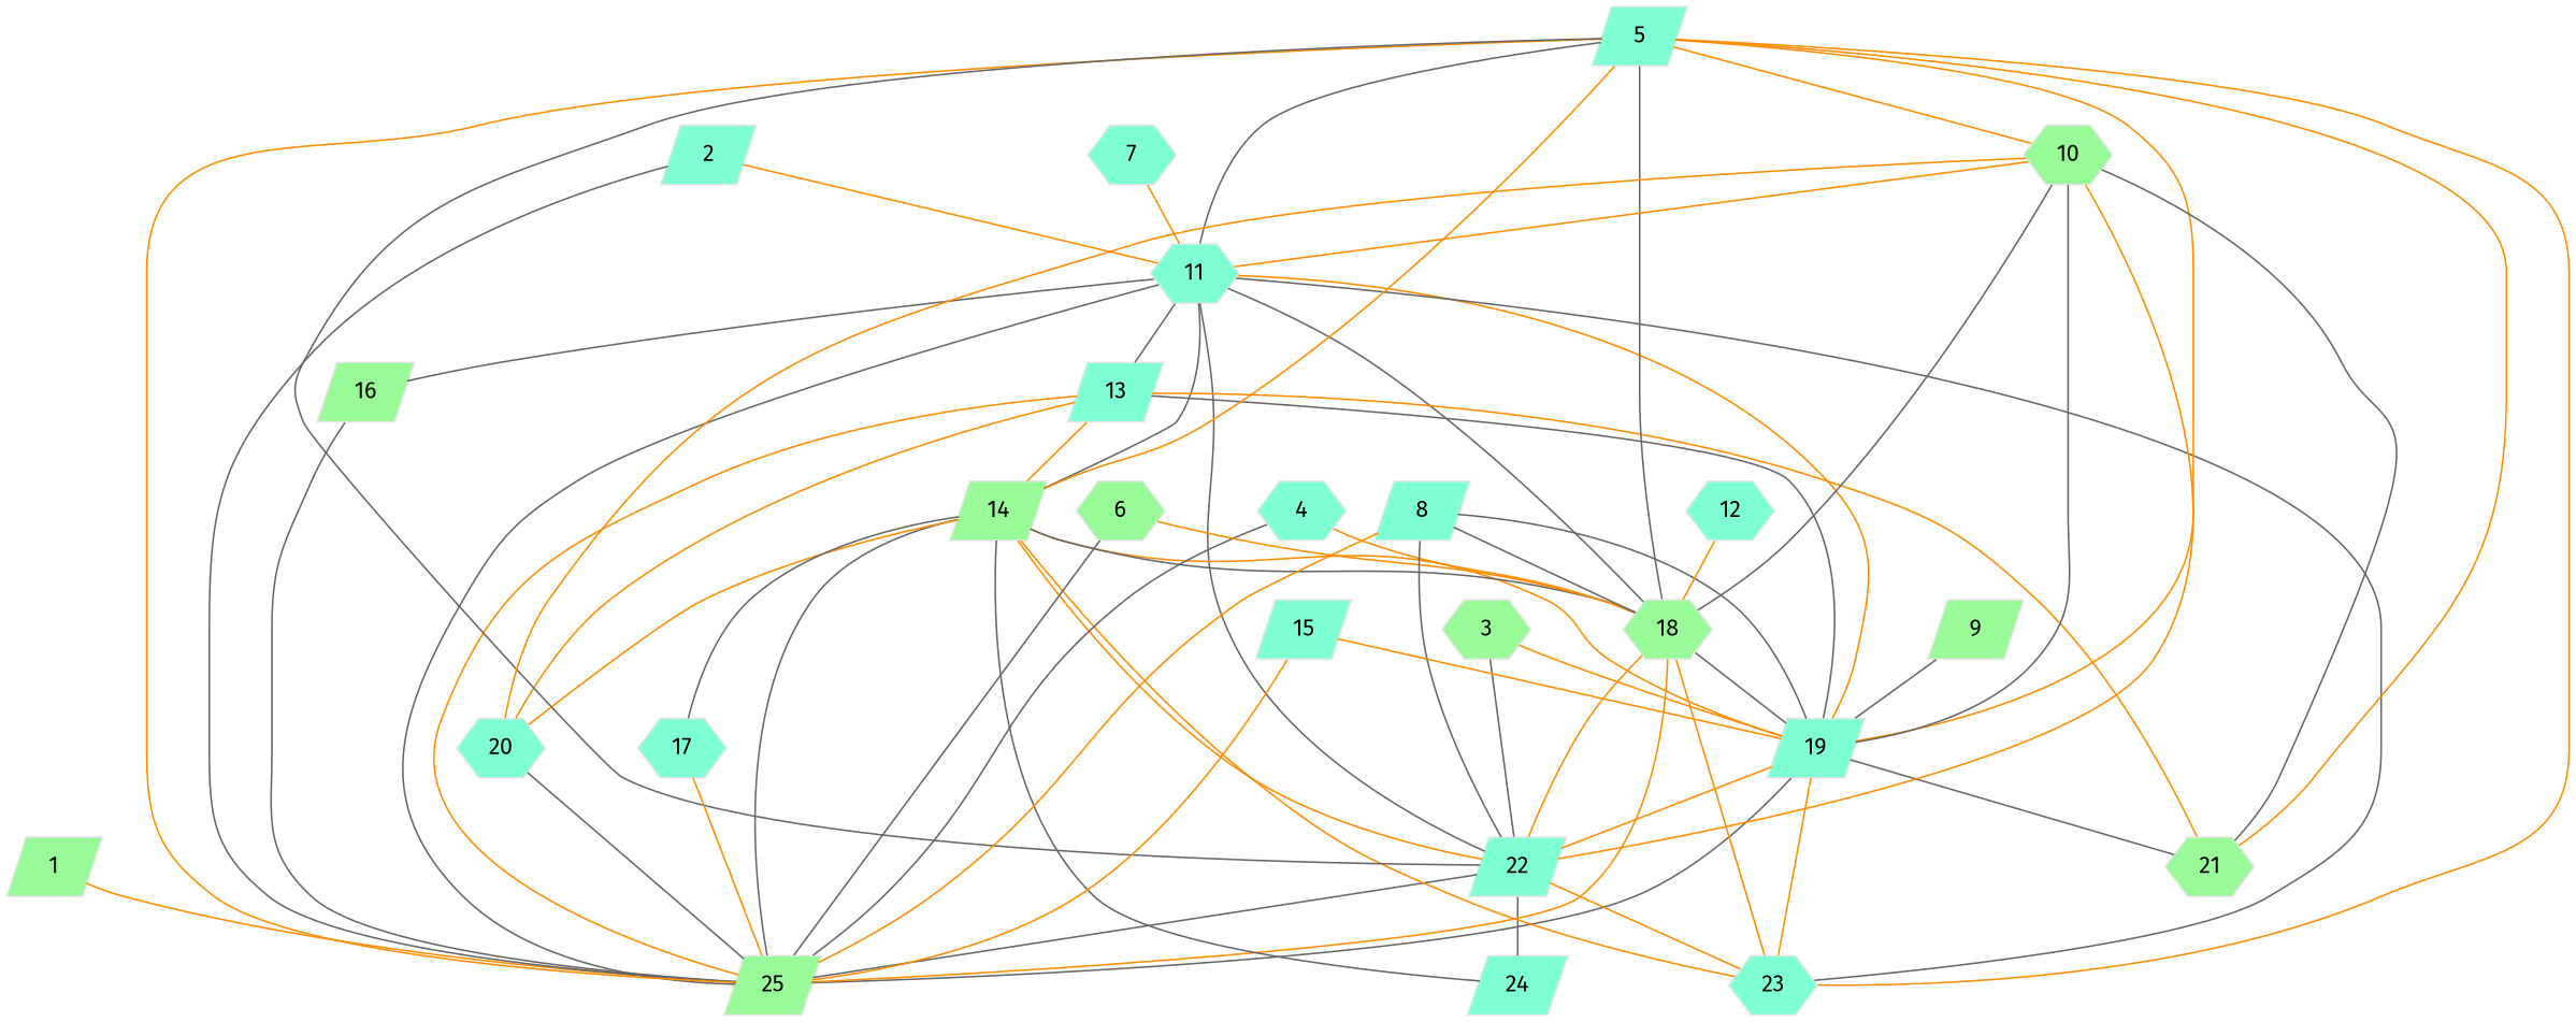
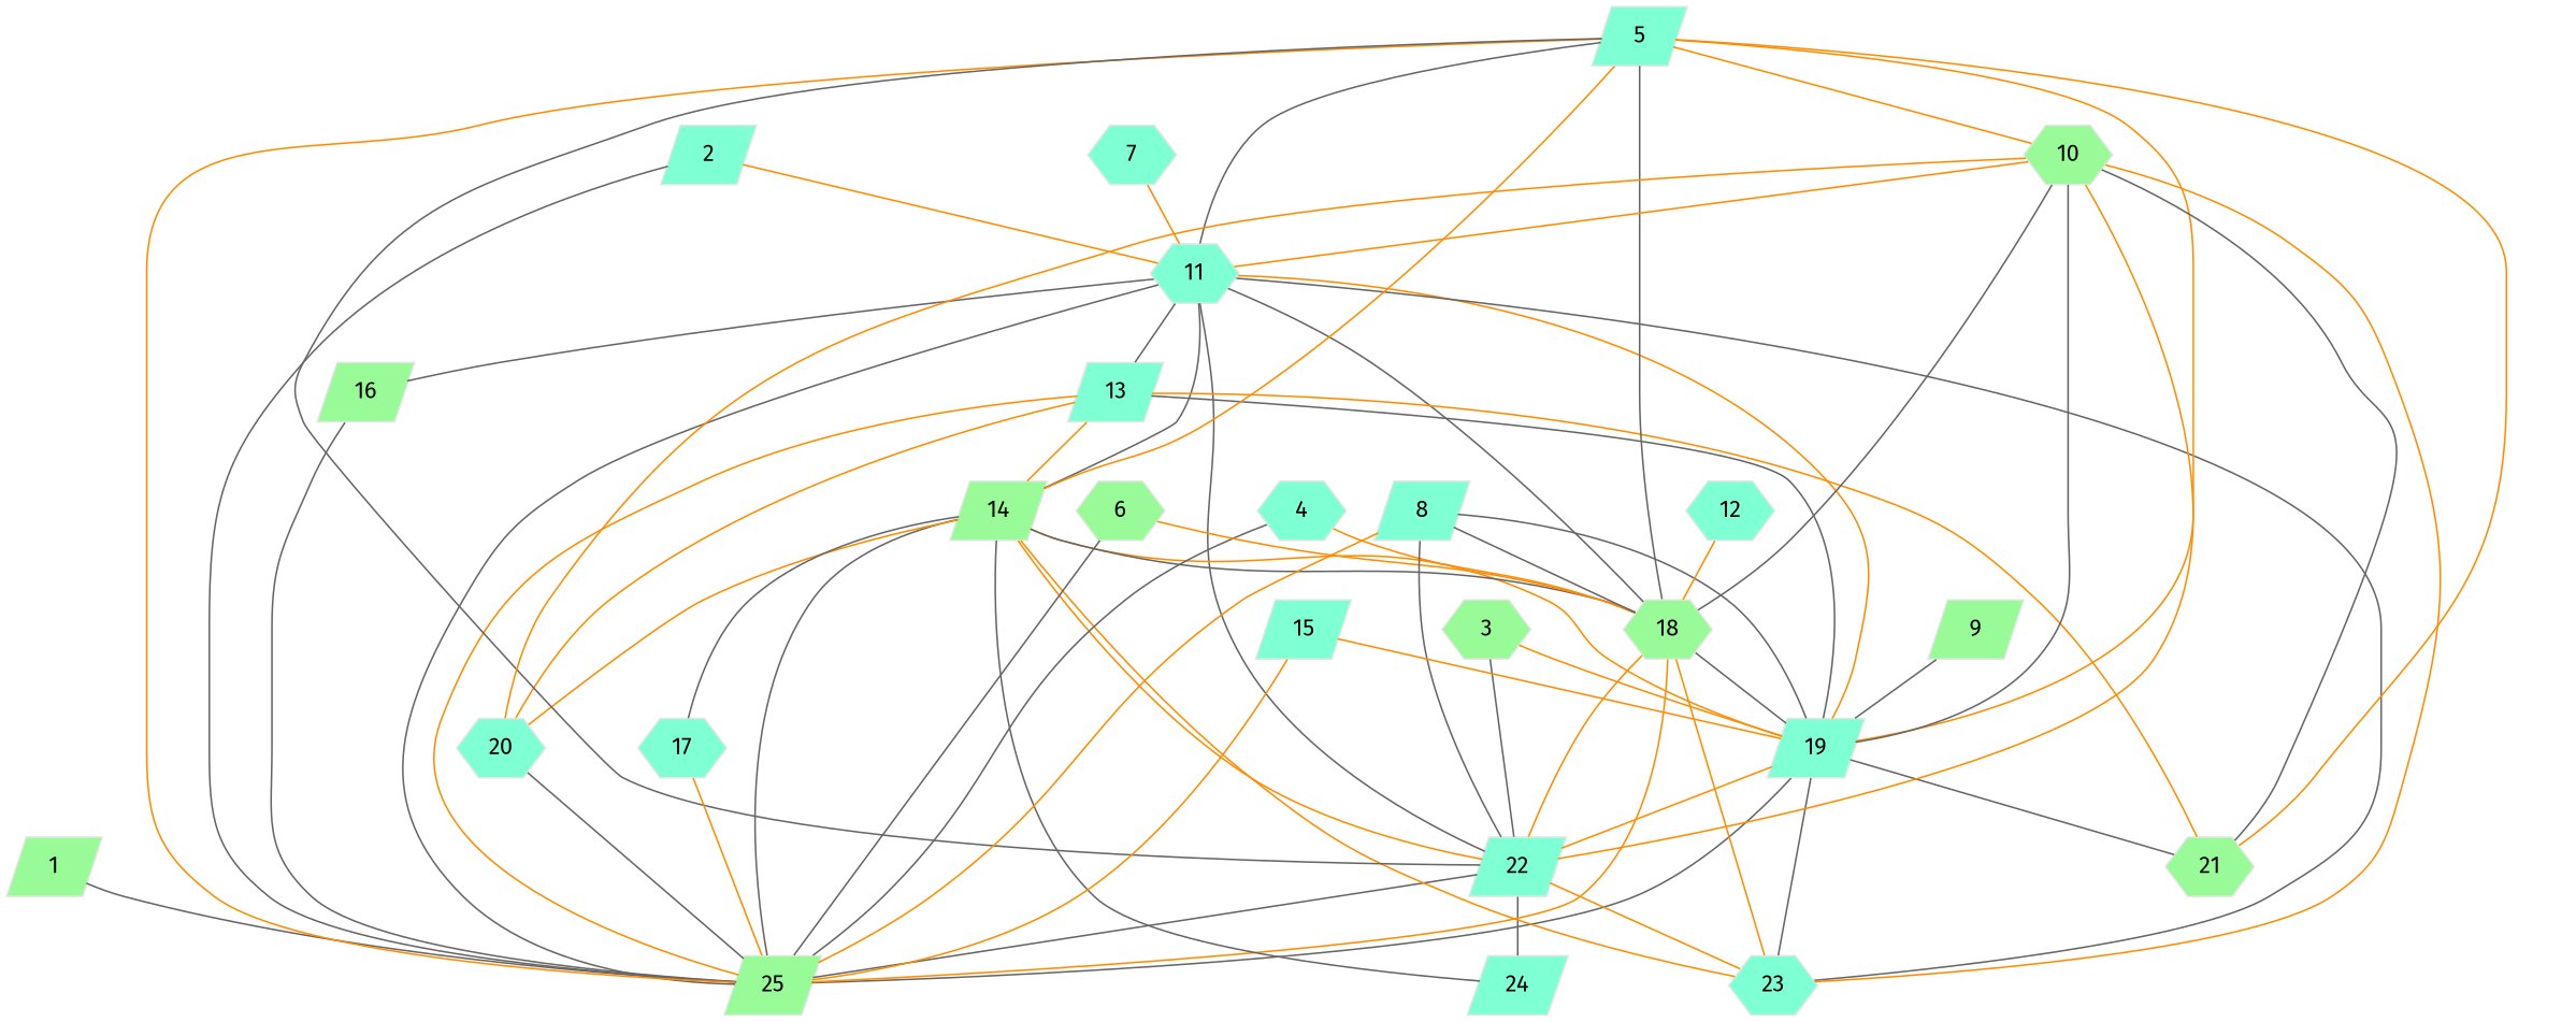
  graph {
    fontname="Fira Sans"
    node [color=gray90 fillcolor=aquamarine fontname="Fira Sans" shape=parallelogram style=filled]
    edge [color=gray40 fontname="Fira Sans" weight=1.0]
    1 [fillcolor=palegreen]
    25 [fillcolor=palegreen]
    2
    11 [shape=hexagon]
    19
    22
    18 [fillcolor=palegreen shape=hexagon]
    14 [fillcolor=palegreen]
    23 [shape=hexagon]
    13
    16 [fillcolor=palegreen]
    3 [fillcolor=palegreen shape=hexagon]
    21 [fillcolor=palegreen shape=hexagon]
    24
    4 [shape=hexagon]
    5
    10 [fillcolor=palegreen shape=hexagon]
    20 [shape=hexagon]
    17 [shape=hexagon]
    6 [fillcolor=palegreen shape=hexagon]
    7 [shape=hexagon]
    8
    9 [fillcolor=palegreen]
    12 [shape=hexagon]
    15
-   1 -- 25 [color=darkorange]
+   1 -- 25
    2 -- 25
    2 -- 11 [color=darkorange]
    11 -- 25 [weight=2.0]
    11 -- 19 [color=darkorange weight=2.0]
    11 -- 22
    11 -- 18 [weight=4.0]
    11 -- 14
    11 -- 23
    11 -- 13 [weight=2.0]
    11 -- 16 [weight=2.0]
    19 -- 25
    19 -- 22 [color=darkorange weight=4.0]
-   19 -- 23 [color=darkorange]
+   19 -- 23
    19 -- 21
    22 -- 25
    22 -- 23 [color=darkorange]
    22 -- 24 [weight=3.0]
    18 -- 25 [color=darkorange weight=6.0]
    18 -- 19 [weight=3.0]
    18 -- 22 [color=darkorange weight=5.0]
    18 -- 23 [color=darkorange]
    14 -- 25 [weight=2.0]
    14 -- 19 [color=darkorange]
    14 -- 22 [color=darkorange]
    14 -- 18 [weight=4.0]
    14 -- 23 [color=darkorange weight=2.0]
    14 -- 24 [weight=2.0]
    14 -- 20 [color=darkorange]
    14 -- 17
    13 -- 25 [color=darkorange]
    13 -- 19 [weight=2.0]
    13 -- 14 [color=darkorange]
    13 -- 21 [color=darkorange]
    13 -- 20 [color=darkorange]
    16 -- 25
    3 -- 19 [color=darkorange]
    3 -- 22
    4 -- 25
    4 -- 18 [color=darkorange]
    5 -- 25 [color=darkorange weight=2.0]
    5 -- 11 [weight=2.0]
    5 -- 19 [color=darkorange weight=3.0]
    5 -- 22 [weight=2.0]
    5 -- 18 [weight=9.0]
    5 -- 14 [color=darkorange weight=4.0]
-   5 -- 23 [color=darkorange]
+   10 -- 23 [color=darkorange]
    5 -- 21 [color=darkorange]
    5 -- 10 [color=darkorange]
    10 -- 11 [color=darkorange]
    10 -- 19 [weight=2.0]
    10 -- 22 [color=darkorange]
    10 -- 18
    10 -- 21
    10 -- 20 [color=darkorange]
    20 -- 25 [weight=3.0]
    17 -- 25 [color=darkorange]
    6 -- 25
    6 -- 18 [color=darkorange]
    7 -- 11 [color=darkorange]
    8 -- 25 [color=darkorange]
    8 -- 19
    8 -- 22
    8 -- 18 [weight=2.0]
    9 -- 19
    12 -- 18 [color=darkorange]
    15 -- 25 [color=darkorange]
    15 -- 19 [color=darkorange weight=2.0]
  }
